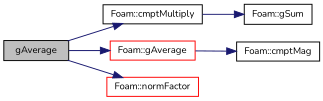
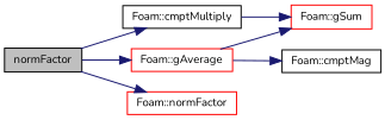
  digraph {
    fontname=Nunito
    rankdir=LR
    node [color=black fontname=Nunito fontsize=10 shape=record]
    edge [color=midnightblue fontname=Nunito fontsize=10 labelfontname=Helvetica labelfontsize=10 style=solid]
-   n1 [fillcolor=grey75 fontcolor=black height=0.2 label=gAverage style=filled width=0.4]
+   n1 [fillcolor=grey75 fontcolor=black height=0.2 label=normFactor style=filled width=0.4]
    n2 [height=0.2 label="Foam::cmptMultiply" width=0.4]
    n3 [color=red height=0.2 label="Foam::gAverage" width=0.4]
    n4 [color=red height=0.2 label="Foam::normFactor" width=0.4]
    n5 [height=0.2 label="Foam::cmptMag" width=0.4]
-   n6 [height=0.2 label="Foam::gSum" width=0.4]
+   n6 [color=red height=0.2 label="Foam::gSum" width=0.4]
    n1 -> n2
    n1 -> n3
    n1 -> n4
    n2 -> n6
    n3 -> n5
+   n3 -> n6
  }
